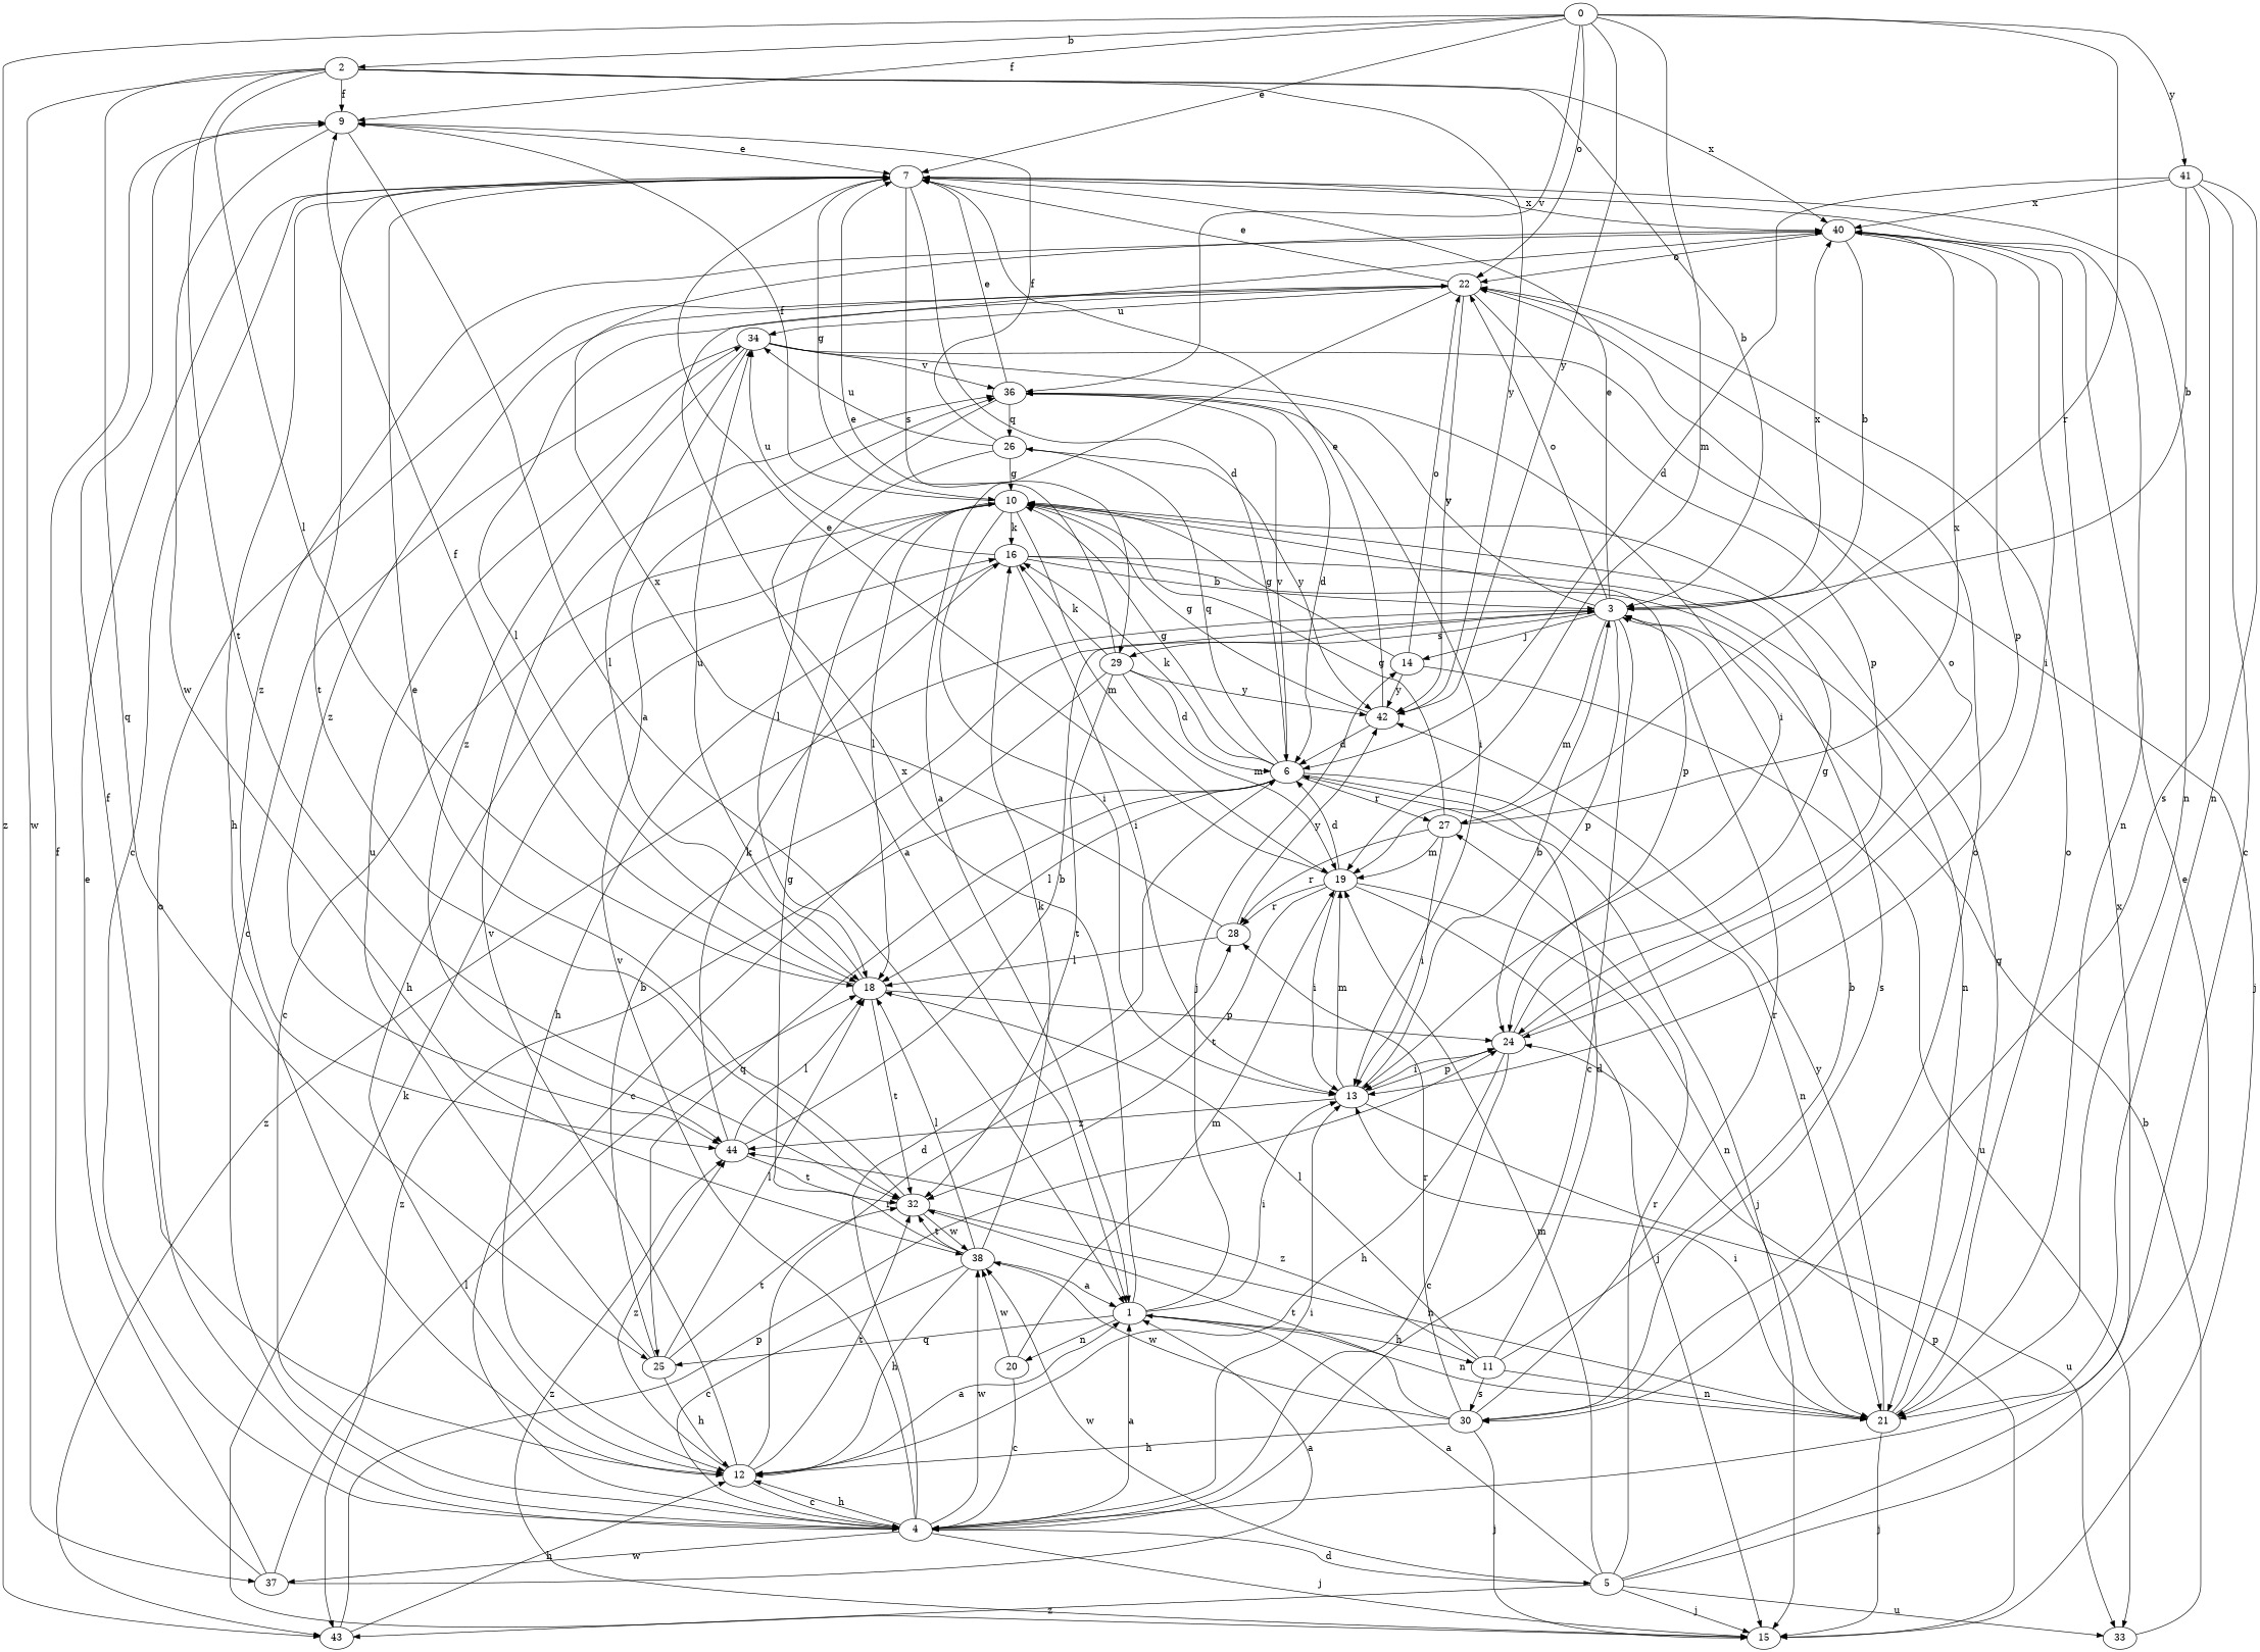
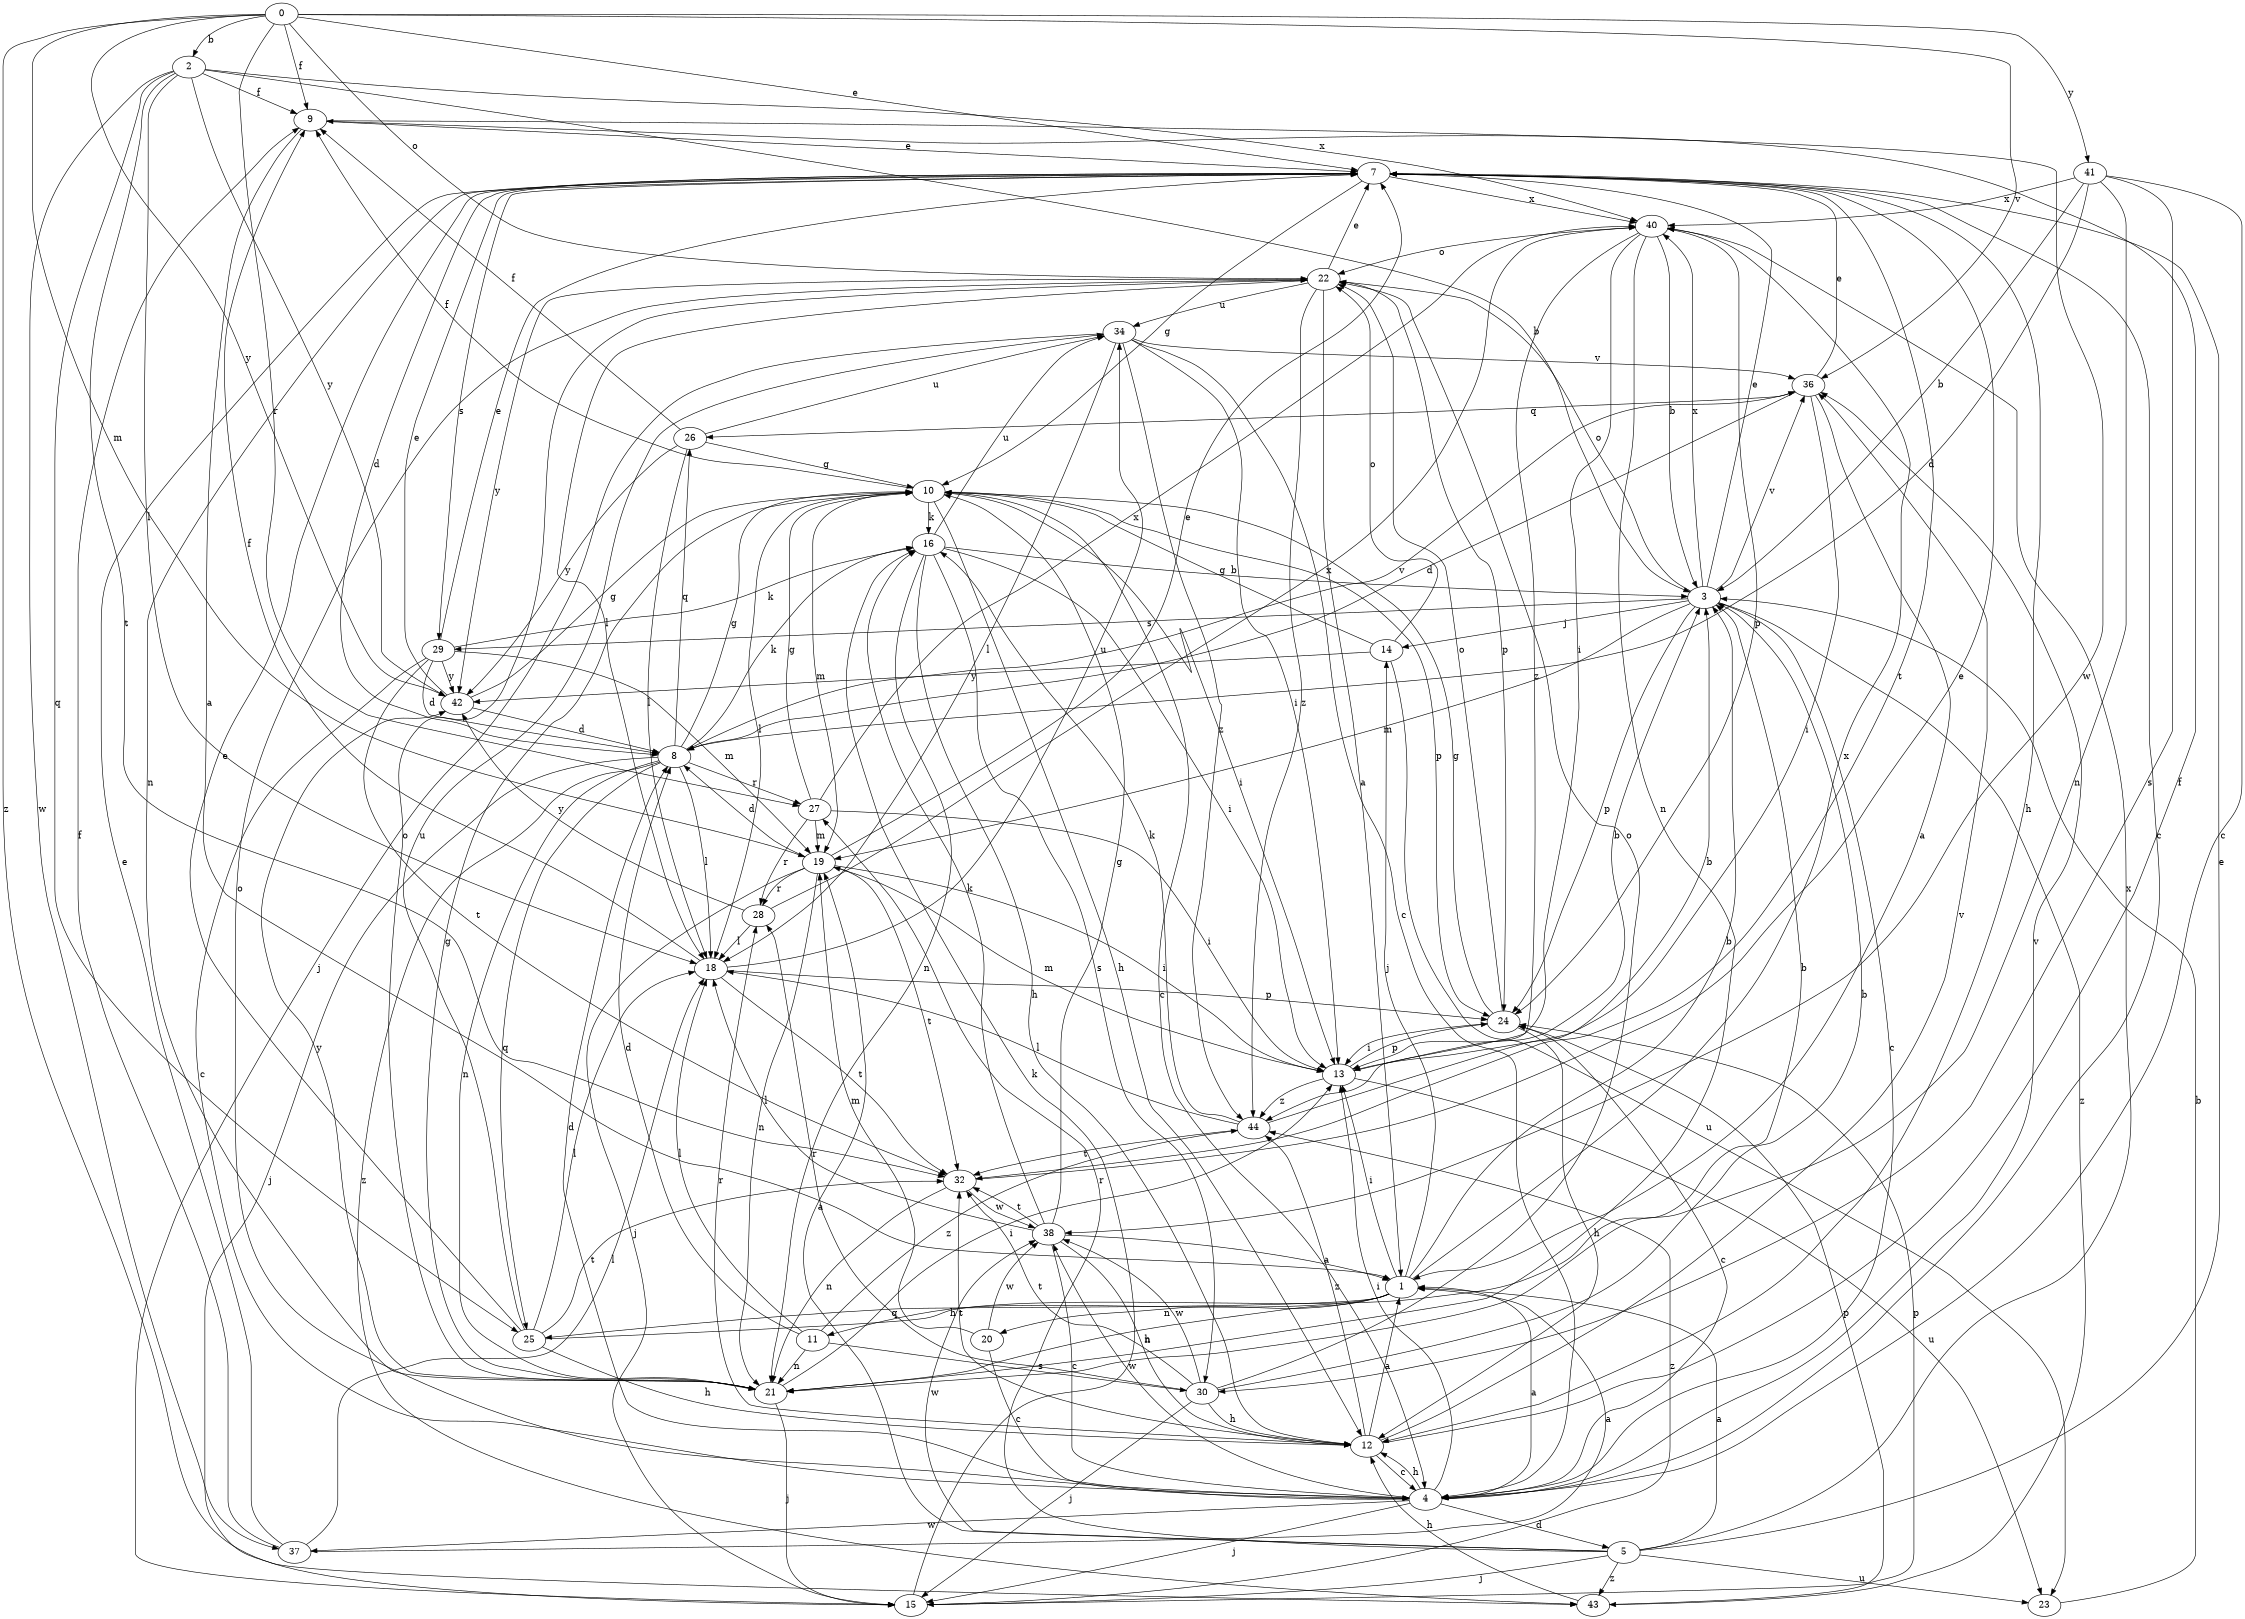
  strict digraph {
    0
    2
    7
    9
    19
    22
    27
    36
    41
    42
    43
    25
    40
    3
    18
    32
    37
    21
    4
    29
-   6
+   6 [label=8]
    12
    10
    1
    38
    13
    15
    28
    24
    44
    34
    26
    30
    11
    14
    20
-   33
+   33 [label=23]
    5
    16
    0 -> 2 [label=b]
    0 -> 7 [label=e]
    0 -> 9 [label=f]
    0 -> 19 [label=m]
    0 -> 22 [label=o]
    0 -> 27 [label=r]
    0 -> 36 [label=v]
    0 -> 41 [label=y]
    0 -> 42 [label=y]
    0 -> 43 [label=z]
    2 -> 9 [label=f]
    2 -> 42 [label=y]
    2 -> 25 [label=q]
    2 -> 40 [label=x]
    2 -> 3 [label=b]
    2 -> 18 [label=l]
    2 -> 32 [label=t]
    2 -> 37 [label=w]
    7 -> 40 [label=x]
    7 -> 32 [label=t]
    7 -> 21 [label=n]
    7 -> 4 [label=c]
    7 -> 29 [label=s]
    7 -> 6 [label=d]
    7 -> 12 [label=h]
    7 -> 10 [label=g]
    9 -> 7 [label=e]
    9 -> 1 [label=a]
    9 -> 38 [label=w]
    19 -> 7 [label=e]
    19 -> 32 [label=t]
    19 -> 21 [label=n]
    19 -> 6 [label=d]
    19 -> 13 [label=i]
    19 -> 15 [label=j]
    19 -> 28 [label=r]
    22 -> 7 [label=e]
    22 -> 42 [label=y]
    22 -> 18 [label=l]
    22 -> 1 [label=a]
    22 -> 24 [label=p]
    22 -> 44 [label=z]
    22 -> 34 [label=u]
    27 -> 19 [label=m]
    27 -> 40 [label=x]
    27 -> 10 [label=g]
    27 -> 13 [label=i]
    27 -> 28 [label=r]
    36 -> 7 [label=e]
    36 -> 6 [label=d]
    36 -> 1 [label=a]
    36 -> 13 [label=i]
    36 -> 26 [label=q]
    41 -> 40 [label=x]
    41 -> 3 [label=b]
    41 -> 21 [label=n]
    41 -> 4 [label=c]
    41 -> 6 [label=d]
    41 -> 30 [label=s]
    42 -> 7 [label=e]
    42 -> 6 [label=d]
    42 -> 10 [label=g]
    43 -> 12 [label=h]
    43 -> 24 [label=p]
+   25 -> 7 [label=e]
    25 -> 3 [label=b]
    25 -> 18 [label=l]
    25 -> 32 [label=t]
    25 -> 12 [label=h]
    25 -> 34 [label=u]
    40 -> 22 [label=o]
    40 -> 3 [label=b]
    40 -> 21 [label=n]
    40 -> 13 [label=i]
    40 -> 24 [label=p]
    40 -> 44 [label=z]
    3 -> 7 [label=e]
    3 -> 19 [label=m]
    3 -> 22 [label=o]
    3 -> 36 [label=v]
    3 -> 43 [label=z]
    3 -> 40 [label=x]
    3 -> 4 [label=c]
    3 -> 29 [label=s]
    3 -> 24 [label=p]
    3 -> 14 [label=j]
    18 -> 9 [label=f]
    18 -> 32 [label=t]
    18 -> 24 [label=p]
    18 -> 34 [label=u]
    32 -> 7 [label=e]
    32 -> 21 [label=n]
    32 -> 38 [label=w]
    37 -> 7 [label=e]
    37 -> 9 [label=f]
    37 -> 18 [label=l]
    37 -> 1 [label=a]
    21 -> 22 [label=o]
    21 -> 42 [label=y]
    21 -> 10 [label=g]
    21 -> 13 [label=i]
    21 -> 15 [label=j]
    4 -> 22 [label=o]
    4 -> 36 [label=v]
    4 -> 37 [label=w]
    4 -> 6 [label=d]
    4 -> 12 [label=h]
    4 -> 1 [label=a]
    4 -> 38 [label=w]
    4 -> 13 [label=i]
    4 -> 15 [label=j]
    4 -> 5 [label=d]
    29 -> 7 [label=e]
    29 -> 19 [label=m]
    29 -> 42 [label=y]
    29 -> 32 [label=t]
    29 -> 4 [label=c]
    29 -> 6 [label=d]
    29 -> 16 [label=k]
    6 -> 27 [label=r]
    6 -> 36 [label=v]
    6 -> 43 [label=z]
    6 -> 25 [label=q]
    6 -> 18 [label=l]
    6 -> 21 [label=n]
    6 -> 10 [label=g]
    6 -> 15 [label=j]
    6 -> 26 [label=q]
    6 -> 16 [label=k]
    12 -> 9 [label=f]
    12 -> 36 [label=v]
    12 -> 32 [label=t]
    12 -> 4 [label=c]
    12 -> 1 [label=a]
    12 -> 28 [label=r]
    12 -> 44 [label=z]
    10 -> 9 [label=f]
    10 -> 19 [label=m]
    10 -> 18 [label=l]
    10 -> 4 [label=c]
    10 -> 12 [label=h]
    10 -> 13 [label=i]
    10 -> 24 [label=p]
    10 -> 16 [label=k]
    1 -> 25 [label=q]
    1 -> 40 [label=x]
    1 -> 21 [label=n]
    1 -> 13 [label=i]
    1 -> 11 [label=h]
    1 -> 14 [label=j]
    1 -> 20 [label=n]
    38 -> 18 [label=l]
    38 -> 32 [label=t]
    38 -> 4 [label=c]
    38 -> 12 [label=h]
    38 -> 10 [label=g]
    38 -> 1 [label=a]
    38 -> 16 [label=k]
    13 -> 19 [label=m]
    13 -> 3 [label=b]
    13 -> 24 [label=p]
    13 -> 44 [label=z]
    13 -> 33 [label=u]
    15 -> 24 [label=p]
    15 -> 44 [label=z]
    15 -> 16 [label=k]
    28 -> 42 [label=y]
    28 -> 40 [label=x]
    28 -> 18 [label=l]
    24 -> 22 [label=o]
    24 -> 4 [label=c]
    24 -> 12 [label=h]
    24 -> 10 [label=g]
    24 -> 13 [label=i]
    44 -> 3 [label=b]
    44 -> 18 [label=l]
    44 -> 32 [label=t]
    44 -> 16 [label=k]
    34 -> 36 [label=v]
    34 -> 18 [label=l]
    34 -> 4 [label=c]
    34 -> 13 [label=i]
    34 -> 15 [label=j]
    34 -> 44 [label=z]
    26 -> 9 [label=f]
    26 -> 42 [label=y]
    26 -> 18 [label=l]
    26 -> 10 [label=g]
    26 -> 34 [label=u]
    30 -> 22 [label=o]
-   30 -> 3 [label=r]
+   30 -> 3 [label=b]
    30 -> 32 [label=t]
    30 -> 12 [label=h]
    30 -> 38 [label=w]
    30 -> 15 [label=j]
    30 -> 28 [label=r]
-   11 -> 3 [label=b]
+   1 -> 3 [label=b]
    11 -> 18 [label=l]
    11 -> 21 [label=n]
    11 -> 6 [label=d]
    11 -> 44 [label=z]
    11 -> 30 [label=s]
    14 -> 22 [label=o]
    14 -> 42 [label=y]
    14 -> 10 [label=g]
    14 -> 33 [label=u]
    20 -> 19 [label=m]
    20 -> 4 [label=c]
    20 -> 38 [label=w]
    33 -> 3 [label=b]
    5 -> 7 [label=e]
-   5 -> 19 [label=m]
+   5 -> 19 [label=a]
    5 -> 27 [label=r]
    5 -> 43 [label=z]
    5 -> 40 [label=x]
    5 -> 1 [label=a]
    5 -> 38 [label=w]
    5 -> 15 [label=j]
    5 -> 33 [label=u]
    16 -> 3 [label=b]
    16 -> 21 [label=n]
    16 -> 12 [label=h]
    16 -> 13 [label=i]
    16 -> 34 [label=u]
    16 -> 30 [label=s]
  }
